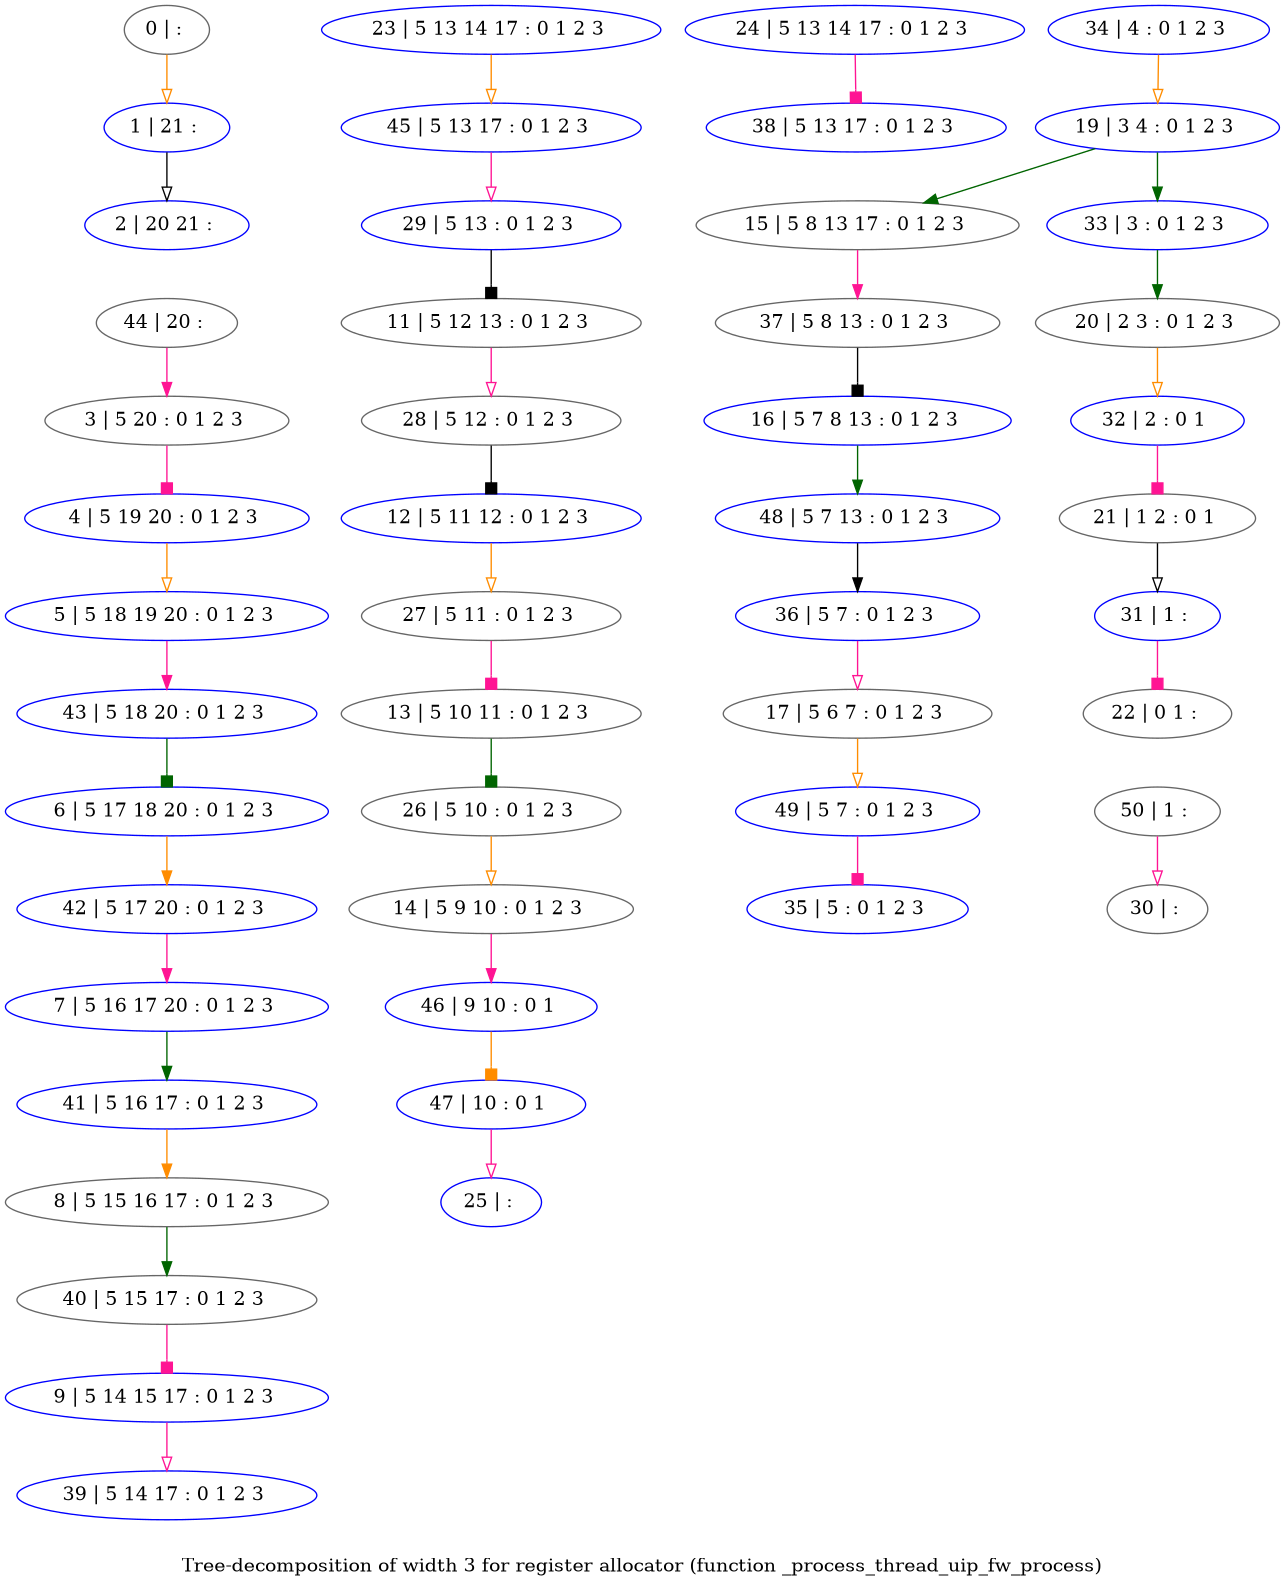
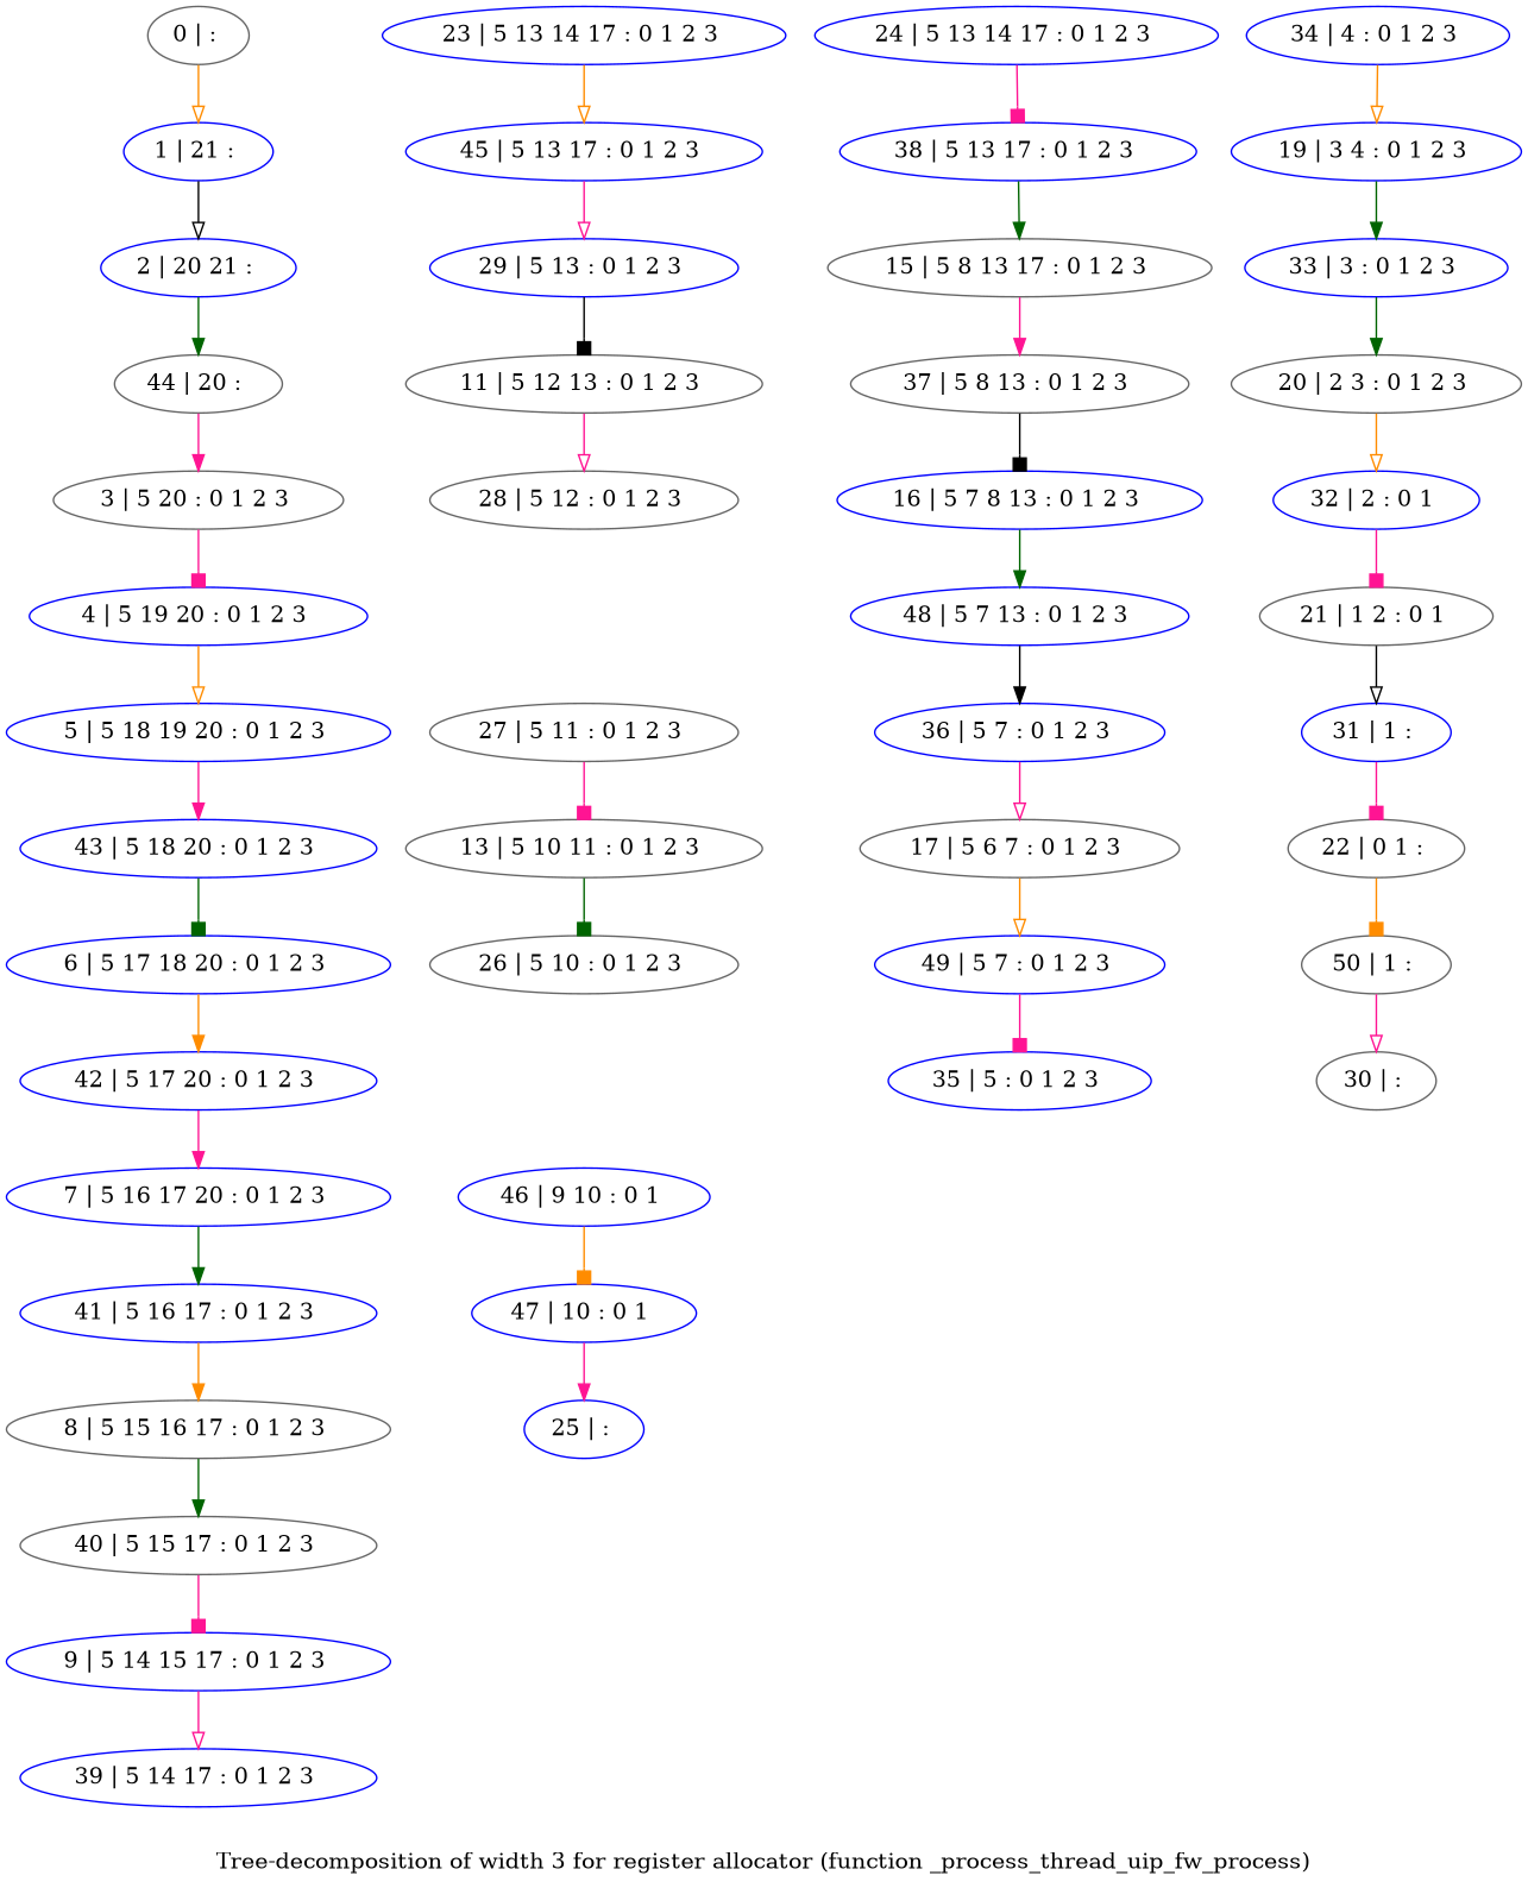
  digraph {
    label="Tree-decomposition of width 3 for register allocator (function _process_thread_uip_fw_process)"
    node [color=blue]
    edge [arrowhead=onormal color=deeppink]
    n1 [color=gray40 label="0 | : "]
    n2 [label="1 | 21 : "]
    n3 [label="2 | 20 21 : "]
    n4 [color=gray40 label="44 | 20 : "]
    n5 [color=gray40 label="3 | 5 20 : 0 1 2 3 "]
    n6 [label="4 | 5 19 20 : 0 1 2 3 "]
    n7 [label="5 | 5 18 19 20 : 0 1 2 3 "]
    n8 [label="43 | 5 18 20 : 0 1 2 3 "]
    n9 [label="6 | 5 17 18 20 : 0 1 2 3 "]
    n10 [label="42 | 5 17 20 : 0 1 2 3 "]
    n11 [label="7 | 5 16 17 20 : 0 1 2 3 "]
    n12 [label="41 | 5 16 17 : 0 1 2 3 "]
    n13 [color=gray40 label="8 | 5 15 16 17 : 0 1 2 3 "]
    n14 [color=gray40 label="40 | 5 15 17 : 0 1 2 3 "]
    n15 [label="9 | 5 14 15 17 : 0 1 2 3 "]
    n16 [label="39 | 5 14 17 : 0 1 2 3 "]
    n17 [label="23 | 5 13 14 17 : 0 1 2 3 "]
    n18 [label="45 | 5 13 17 : 0 1 2 3 "]
    n19 [label="24 | 5 13 14 17 : 0 1 2 3 "]
    n20 [label="38 | 5 13 17 : 0 1 2 3 "]
    n21 [color=gray40 label="11 | 5 12 13 : 0 1 2 3 "]
    n22 [color=gray40 label="28 | 5 12 : 0 1 2 3 "]
-   n23 [label="12 | 5 11 12 : 0 1 2 3 "]
    n24 [color=gray40 label="27 | 5 11 : 0 1 2 3 "]
    n25 [color=gray40 label="13 | 5 10 11 : 0 1 2 3 "]
    n26 [color=gray40 label="26 | 5 10 : 0 1 2 3 "]
-   n27 [color=gray40 label="14 | 5 9 10 : 0 1 2 3 "]
    n28 [label="46 | 9 10 : 0 1 "]
    n29 [label="47 | 10 : 0 1 "]
    n30 [color=gray40 label="15 | 5 8 13 17 : 0 1 2 3 "]
    n31 [color=gray40 label="37 | 5 8 13 : 0 1 2 3 "]
    n32 [label="16 | 5 7 8 13 : 0 1 2 3 "]
    n33 [label="48 | 5 7 13 : 0 1 2 3 "]
    n34 [label="36 | 5 7 : 0 1 2 3 "]
    n35 [color=gray40 label="17 | 5 6 7 : 0 1 2 3 "]
    n36 [label="49 | 5 7 : 0 1 2 3 "]
    n37 [label="35 | 5 : 0 1 2 3 "]
    n38 [label="34 | 4 : 0 1 2 3 "]
    n39 [label="19 | 3 4 : 0 1 2 3 "]
    n40 [label="33 | 3 : 0 1 2 3 "]
    n41 [color=gray40 label="20 | 2 3 : 0 1 2 3 "]
    n42 [label="32 | 2 : 0 1 "]
    n43 [color=gray40 label="21 | 1 2 : 0 1 "]
    n44 [label="31 | 1 : "]
    n45 [color=gray40 label="22 | 0 1 : "]
    n46 [color=gray40 label="50 | 1 : "]
    n47 [color=gray40 label="30 | : "]
    n48 [label="29 | 5 13 : 0 1 2 3 "]
    n49 [label="25 | : "]
    n1 -> n2 [color=darkorange]
    n2 -> n3 [color=black]
+   n3 -> n4 [arrowhead=normal color=darkgreen]
    n4 -> n5 [arrowhead=normal]
    n5 -> n6 [arrowhead=box]
    n6 -> n7 [color=darkorange]
    n7 -> n8 [arrowhead=normal]
    n8 -> n9 [arrowhead=box color=darkgreen]
    n9 -> n10 [arrowhead=normal color=darkorange]
    n10 -> n11 [arrowhead=normal]
    n11 -> n12 [arrowhead=normal color=darkgreen]
    n12 -> n13 [arrowhead=normal color=darkorange]
    n13 -> n14 [arrowhead=normal color=darkgreen]
    n14 -> n15 [arrowhead=box]
    n15 -> n16
    n17 -> n18 [color=darkorange]
    n18 -> n48
    n19 -> n20 [arrowhead=box]
-   n39 -> n30 [arrowhead=normal color=darkgreen]
+   n20 -> n30 [arrowhead=normal color=darkgreen]
    n21 -> n22
-   n22 -> n23 [arrowhead=box color=black]
-   n23 -> n24 [color=darkorange]
    n24 -> n25 [arrowhead=box]
    n25 -> n26 [arrowhead=box color=darkgreen]
-   n26 -> n27 [color=darkorange]
-   n27 -> n28 [arrowhead=normal]
    n28 -> n29 [arrowhead=box color=darkorange]
-   n29 -> n49
+   n29 -> n49 [arrowhead=normal]
    n30 -> n31 [arrowhead=normal]
    n31 -> n32 [arrowhead=box color=black]
    n32 -> n33 [arrowhead=normal color=darkgreen]
    n33 -> n34 [arrowhead=normal color=black]
    n34 -> n35
    n35 -> n36 [color=darkorange]
    n36 -> n37 [arrowhead=box]
    n38 -> n39 [color=darkorange]
    n39 -> n40 [arrowhead=normal color=darkgreen]
    n40 -> n41 [arrowhead=normal color=darkgreen]
    n41 -> n42 [color=darkorange]
    n42 -> n43 [arrowhead=box]
    n43 -> n44 [color=black]
    n44 -> n45 [arrowhead=box]
+   n45 -> n46 [arrowhead=box color=darkorange]
    n46 -> n47
    n48 -> n21 [arrowhead=box color=black]
  }
